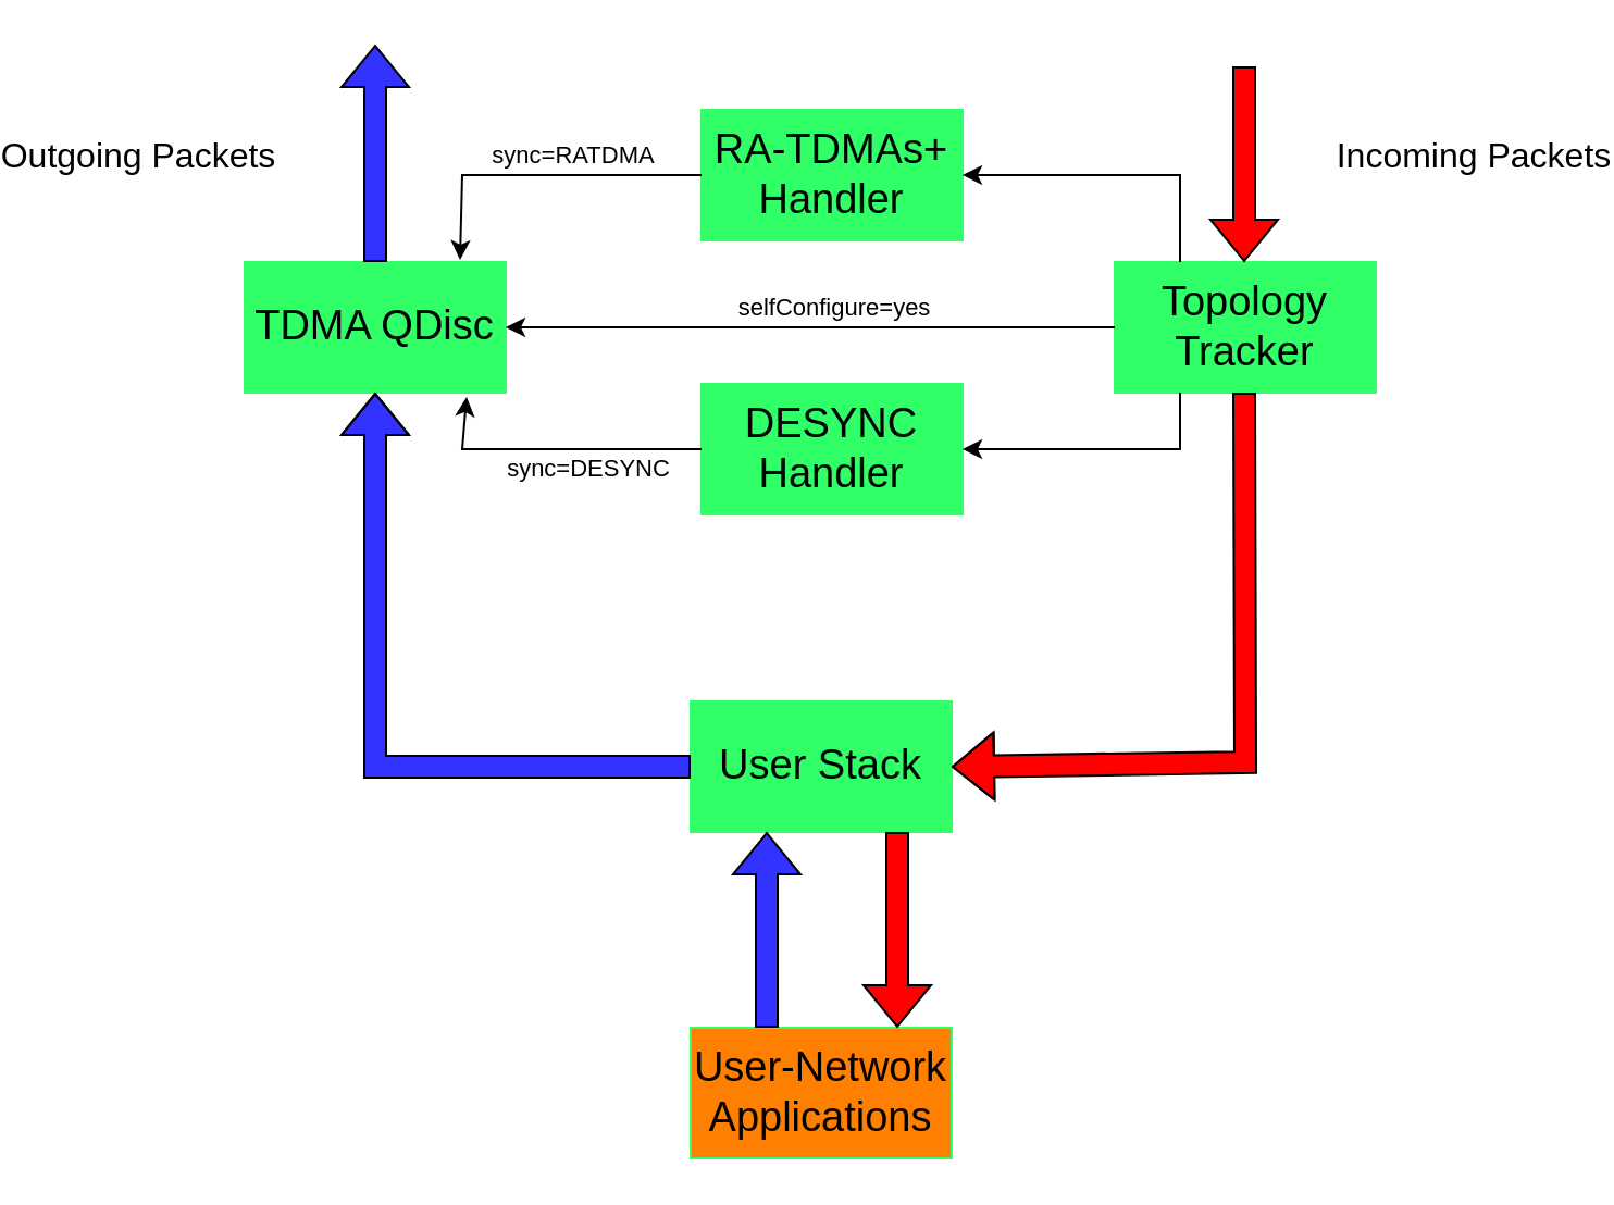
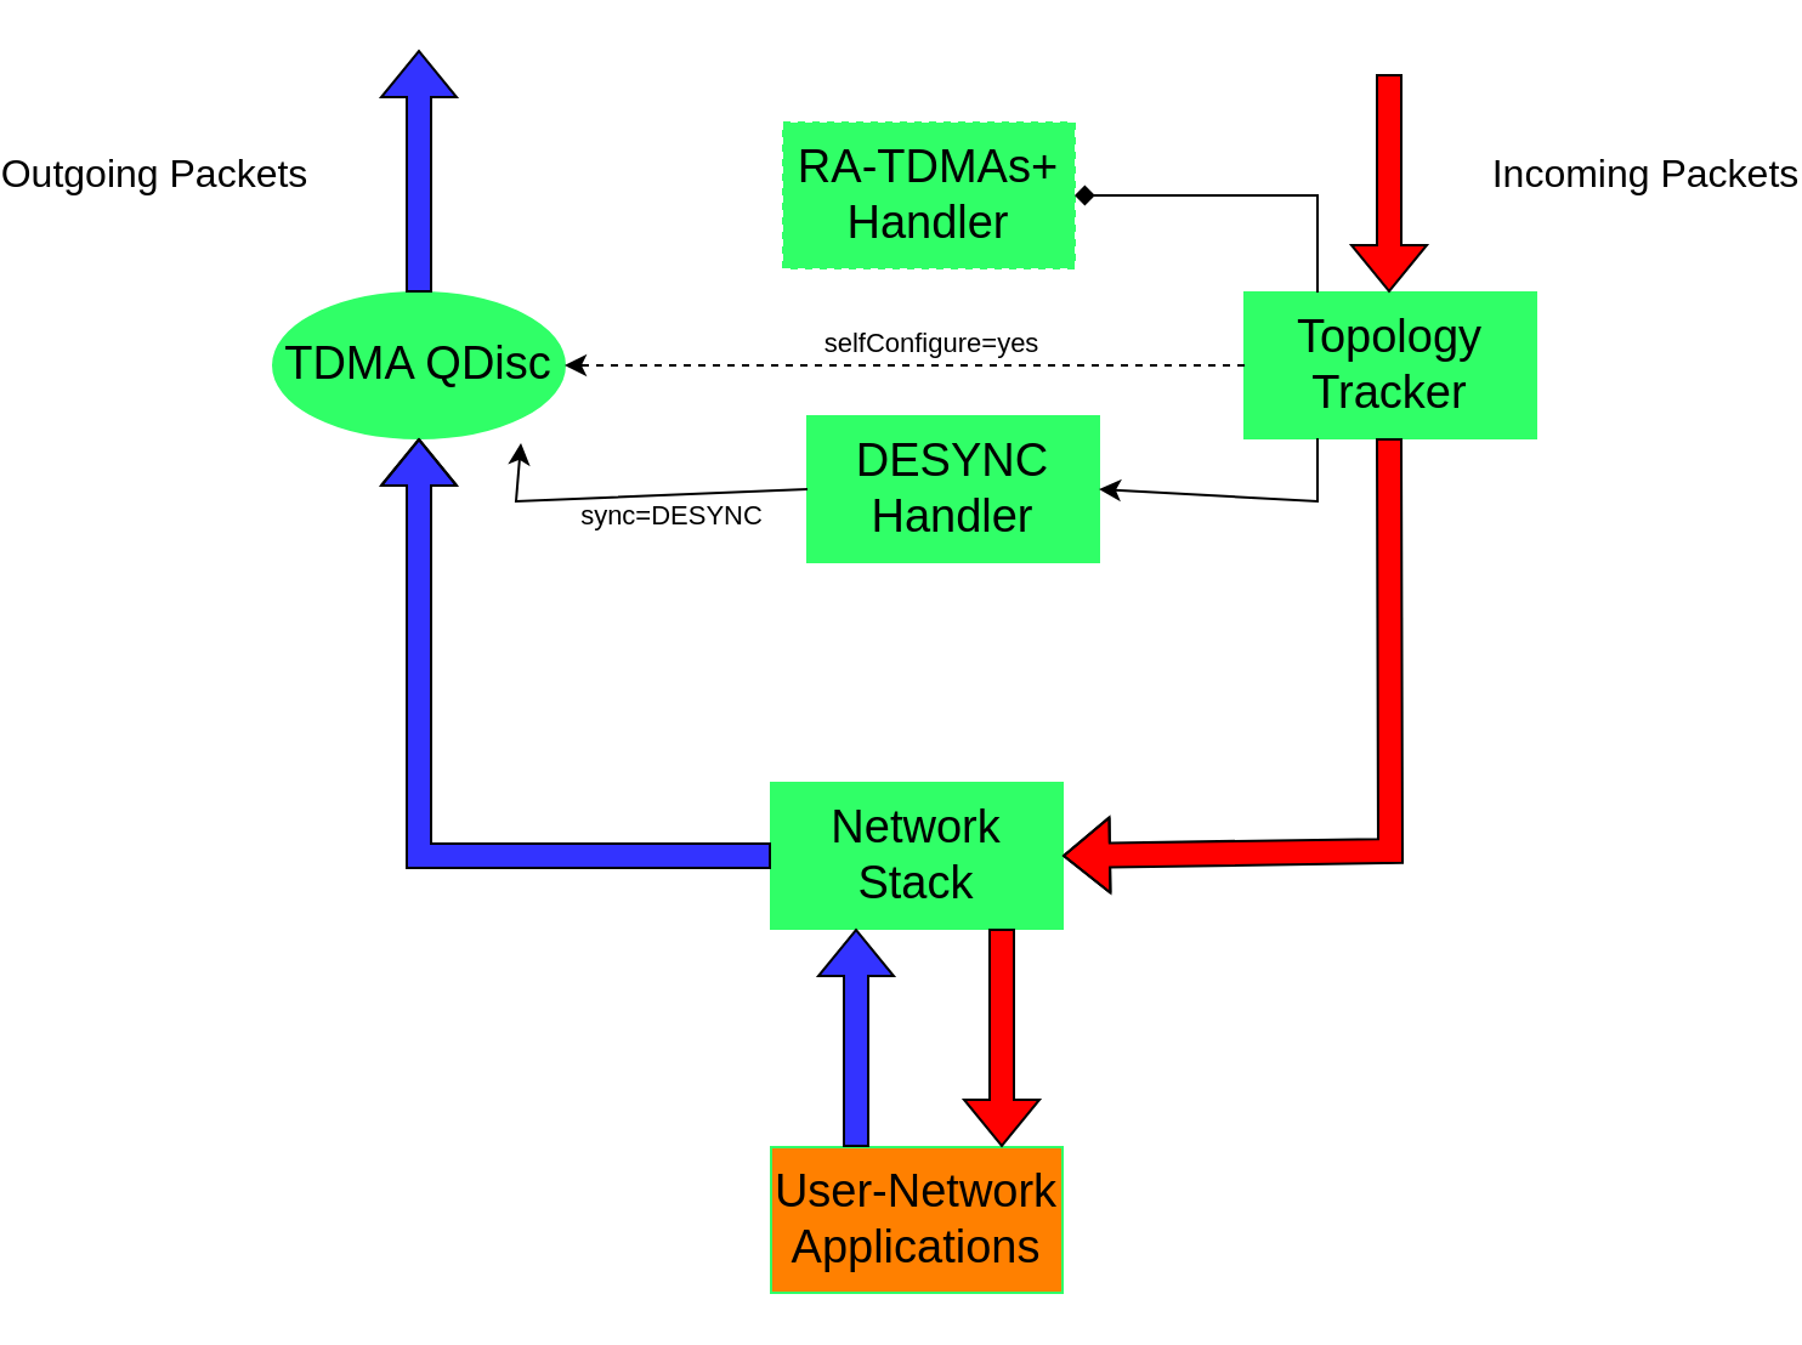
  <mxCell id="0" />
  <mxCell id="1" parent="0" />
- <mxCell id="2" value="&lt;font style=&quot;font-size: 19px;&quot;&gt;TDMA QDisc&lt;/font&gt;" style="rounded=0;whiteSpace=wrap;html=1;fillColor=#30FF67;strokeColor=light-dark(#30FF67,#D7817E);gradientColor=none;fillStyle=solid;" vertex="1" parent="1"><mxGeometry x="20" y="120" width="120" height="60" as="geometry" /></mxCell>
+ <mxCell id="2" value="&lt;font style=&quot;font-size: 19px;&quot;&gt;TDMA QDisc&lt;/font&gt;" style="ellipse;whiteSpace=wrap;html=1;fillColor=#30FF67;strokeColor=light-dark(#30FF67,#D7817E);gradientColor=none;fillStyle=solid;" vertex="1" parent="1"><mxGeometry x="20" y="120" width="120" height="60" as="geometry" /></mxCell>
  <mxCell id="3" value="" style="shape=flexArrow;endArrow=classic;html=1;rounded=0;exitX=0.5;exitY=0;exitDx=0;exitDy=0;fillColor=#3333FF;" edge="1" parent="1" source="2"><mxGeometry width="50" height="50" relative="1" as="geometry"><mxPoint x="80" y="80" as="sourcePoint" /><mxPoint x="80" y="20" as="targetPoint" /></mxGeometry></mxCell>
  <mxCell id="4" value="&lt;font style=&quot;font-size: 16px;&quot;&gt;Outgoing Packets&lt;/font&gt;" style="edgeLabel;html=1;align=center;verticalAlign=middle;resizable=0;points=[];" vertex="1" connectable="0" parent="3"><mxGeometry x="0.06" y="-2" relative="1" as="geometry"><mxPoint x="-112" y="3" as="offset" /></mxGeometry></mxCell>
- <mxCell id="5" value="&lt;font style=&quot;font-size: 19px;&quot;&gt;User Stack&lt;/font&gt;" style="rounded=0;whiteSpace=wrap;html=1;fillColor=#30FF67;strokeColor=light-dark(#30FF67,#D7817E);gradientColor=none;fillStyle=solid;" vertex="1" parent="1"><mxGeometry x="225" y="322" width="120" height="60" as="geometry" /></mxCell>
+ <mxCell id="5" value="&lt;font style=&quot;font-size: 19px;&quot;&gt;Network Stack&lt;/font&gt;" style="rounded=0;whiteSpace=wrap;html=1;fillColor=#30FF67;strokeColor=light-dark(#30FF67,#D7817E);gradientColor=none;fillStyle=solid;" vertex="1" parent="1"><mxGeometry x="225" y="322" width="120" height="60" as="geometry" /></mxCell>
  <mxCell id="6" value="" style="shape=flexArrow;endArrow=classic;html=1;rounded=0;exitX=0;exitY=0.5;exitDx=0;exitDy=0;fillColor=#3333FF;entryX=0.5;entryY=1;entryDx=0;entryDy=0;" edge="1" parent="1" source="5" target="2"><mxGeometry width="50" height="50" relative="1" as="geometry"><mxPoint x="90" y="320" as="sourcePoint" /><mxPoint x="90" y="220" as="targetPoint" /><Array as="points"><mxPoint x="80" y="352" /></Array></mxGeometry></mxCell>
  <mxCell id="7" value="&lt;font style=&quot;font-size: 19px;&quot;&gt;User-Network Applications&lt;/font&gt;" style="rounded=0;whiteSpace=wrap;html=1;fillColor=#FF8000;strokeColor=light-dark(#30FF67,#D7817E);gradientColor=none;fillStyle=solid;" vertex="1" parent="1"><mxGeometry x="225" y="472" width="120" height="60" as="geometry" /></mxCell>
  <mxCell id="8" value="" style="shape=flexArrow;endArrow=classic;html=1;rounded=0;exitX=0.25;exitY=1;exitDx=0;exitDy=0;fillColor=#FF0000;entryX=0.25;entryY=0;entryDx=0;entryDy=0;" edge="1" parent="1"><mxGeometry width="50" height="50" relative="1" as="geometry"><mxPoint x="320" y="382" as="sourcePoint" /><mxPoint x="320" y="472" as="targetPoint" /><Array as="points" /></mxGeometry></mxCell>
  <mxCell id="9" value="" style="shape=flexArrow;endArrow=classic;html=1;rounded=0;exitX=0.75;exitY=0;exitDx=0;exitDy=0;fillColor=#3333FF;entryX=0.75;entryY=1;entryDx=0;entryDy=0;" edge="1" parent="1"><mxGeometry width="50" height="50" relative="1" as="geometry"><mxPoint x="260" y="472" as="sourcePoint" /><mxPoint x="260" y="382" as="targetPoint" /><Array as="points" /></mxGeometry></mxCell>
  <mxCell id="10" value="&lt;font style=&quot;font-size: 19px;&quot;&gt;Topology Tracker&lt;/font&gt;" style="rounded=0;whiteSpace=wrap;html=1;fillColor=#30FF67;strokeColor=light-dark(#30FF67,#D7817E);gradientColor=none;fillStyle=solid;" vertex="1" parent="1"><mxGeometry x="420" y="120" width="120" height="60" as="geometry" /></mxCell>
  <mxCell id="11" value="" style="shape=flexArrow;endArrow=classic;html=1;rounded=0;exitX=0.25;exitY=1;exitDx=0;exitDy=0;fillColor=#FF0000;entryX=1;entryY=0.5;entryDx=0;entryDy=0;" edge="1" parent="1" target="5"><mxGeometry width="50" height="50" relative="1" as="geometry"><mxPoint x="479.5" y="180" as="sourcePoint" /><mxPoint x="479.5" y="270" as="targetPoint" /><Array as="points"><mxPoint x="480" y="350" /></Array></mxGeometry></mxCell>
  <mxCell id="12" value="" style="shape=flexArrow;endArrow=classic;html=1;rounded=0;exitX=0.25;exitY=1;exitDx=0;exitDy=0;fillColor=#FF0000;entryX=0.25;entryY=0;entryDx=0;entryDy=0;" edge="1" parent="1"><mxGeometry width="50" height="50" relative="1" as="geometry"><mxPoint x="479.5" y="30" as="sourcePoint" /><mxPoint x="479.5" y="120" as="targetPoint" /><Array as="points" /></mxGeometry></mxCell>
  <mxCell id="13" value="&lt;font style=&quot;font-size: 16px;&quot;&gt;Incoming Packets&lt;/font&gt;" style="edgeLabel;html=1;align=center;verticalAlign=middle;resizable=0;points=[];" vertex="1" connectable="0" parent="12"><mxGeometry x="-0.489" y="4" relative="1" as="geometry"><mxPoint x="101" y="17" as="offset" /></mxGeometry></mxCell>
- <mxCell id="14" value="&lt;font style=&quot;font-size: 19px;&quot;&gt;RA-TDMAs+ Handler&lt;br&gt;&lt;/font&gt;" style="rounded=0;whiteSpace=wrap;html=1;fillColor=#30FF67;strokeColor=light-dark(#30FF67,#D7817E);gradientColor=none;fillStyle=solid;" vertex="1" parent="1"><mxGeometry x="230" y="50" width="120" height="60" as="geometry" /></mxCell>
- <mxCell id="15" value="&lt;font style=&quot;font-size: 19px;&quot;&gt;DESYNC Handler&lt;/font&gt;" style="rounded=0;whiteSpace=wrap;html=1;fillColor=#30FF67;strokeColor=light-dark(#30FF67,#D7817E);gradientColor=none;fillStyle=solid;" vertex="1" parent="1"><mxGeometry x="230" y="176" width="120" height="60" as="geometry" /></mxCell>
- <mxCell id="16" value="" style="endArrow=classic;html=1;rounded=0;entryX=1;entryY=0.5;entryDx=0;entryDy=0;exitX=0;exitY=0.5;exitDx=0;exitDy=0;" edge="1" parent="1" source="10" target="2"><mxGeometry width="50" height="50" relative="1" as="geometry"><mxPoint x="270" y="320" as="sourcePoint" /><mxPoint x="320" y="270" as="targetPoint" /></mxGeometry></mxCell>
+ <mxCell id="14" value="&lt;font style=&quot;font-size: 19px;&quot;&gt;RA-TDMAs+ Handler&lt;br&gt;&lt;/font&gt;" style="rounded=0;whiteSpace=wrap;html=1;fillColor=#30FF67;strokeColor=light-dark(#30FF67,#D7817E);gradientColor=none;fillStyle=solid;dashed=1;" vertex="1" parent="1"><mxGeometry x="230" y="50" width="120" height="60" as="geometry" /></mxCell>
+ <mxCell id="15" value="&lt;font style=&quot;font-size: 19px;&quot;&gt;DESYNC Handler&lt;/font&gt;" style="rounded=0;whiteSpace=wrap;html=1;fillColor=#30FF67;strokeColor=light-dark(#30FF67,#D7817E);gradientColor=none;fillStyle=solid;" vertex="1" parent="1"><mxGeometry x="240" y="171" width="120" height="60" as="geometry" /></mxCell>
+ <mxCell id="16" value="" style="endArrow=classic;html=1;rounded=0;entryX=1;entryY=0.5;entryDx=0;entryDy=0;exitX=0;exitY=0.5;exitDx=0;exitDy=0;dashed=1;" edge="1" parent="1" source="10" target="2"><mxGeometry width="50" height="50" relative="1" as="geometry"><mxPoint x="270" y="320" as="sourcePoint" /><mxPoint x="320" y="270" as="targetPoint" /></mxGeometry></mxCell>
  <mxCell id="17" value="selfConfigure=yes" style="edgeLabel;html=1;align=center;verticalAlign=middle;resizable=0;points=[];" vertex="1" connectable="0" parent="16"><mxGeometry x="-0.193" y="-1" relative="1" as="geometry"><mxPoint x="-17" y="-9" as="offset" /></mxGeometry></mxCell>
- <mxCell id="18" value="" style="endArrow=classic;html=1;rounded=0;entryX=0.825;entryY=-0.017;entryDx=0;entryDy=0;exitX=0;exitY=0.5;exitDx=0;exitDy=0;entryPerimeter=0;" edge="1" parent="1" source="14" target="2"><mxGeometry width="50" height="50" relative="1" as="geometry"><mxPoint x="425" y="0" as="sourcePoint" /><mxPoint x="145" y="0" as="targetPoint" /><Array as="points"><mxPoint x="120" y="80" /></Array></mxGeometry></mxCell>
- <mxCell id="19" value="sync=RATDMA" style="edgeLabel;html=1;align=center;verticalAlign=middle;resizable=0;points=[];" vertex="1" connectable="0" parent="18"><mxGeometry x="-0.193" y="-1" relative="1" as="geometry"><mxPoint y="-9" as="offset" /></mxGeometry></mxCell>
  <mxCell id="20" value="" style="endArrow=classic;html=1;rounded=0;entryX=0.85;entryY=1.033;entryDx=0;entryDy=0;exitX=0;exitY=0.5;exitDx=0;exitDy=0;entryPerimeter=0;" edge="1" parent="1" source="15" target="2"><mxGeometry width="50" height="50" relative="1" as="geometry"><mxPoint x="440" y="170" as="sourcePoint" /><mxPoint x="160" y="170" as="targetPoint" /><Array as="points"><mxPoint x="120" y="206" /></Array></mxGeometry></mxCell>
  <mxCell id="21" value="sync=DESYNC" style="edgeLabel;html=1;align=center;verticalAlign=middle;resizable=0;points=[];" vertex="1" connectable="0" parent="20"><mxGeometry x="-0.193" y="-1" relative="1" as="geometry"><mxPoint x="1" y="9" as="offset" /></mxGeometry></mxCell>
- <mxCell id="22" value="" style="endArrow=classic;html=1;rounded=0;exitX=0.25;exitY=0;exitDx=0;exitDy=0;entryX=1;entryY=0.5;entryDx=0;entryDy=0;" edge="1" parent="1" source="10" target="14"><mxGeometry width="50" height="50" relative="1" as="geometry"><mxPoint x="370" y="60" as="sourcePoint" /><mxPoint x="420" y="10" as="targetPoint" /><Array as="points"><mxPoint x="450" y="80" /></Array></mxGeometry></mxCell>
+ <mxCell id="22" value="" style="endArrow=diamond;html=1;rounded=0;exitX=0.25;exitY=0;exitDx=0;exitDy=0;entryX=1;entryY=0.5;entryDx=0;entryDy=0;" edge="1" parent="1" source="10" target="14"><mxGeometry width="50" height="50" relative="1" as="geometry"><mxPoint x="370" y="60" as="sourcePoint" /><mxPoint x="420" y="10" as="targetPoint" /><Array as="points"><mxPoint x="450" y="80" /></Array></mxGeometry></mxCell>
  <mxCell id="23" value="" style="endArrow=classic;html=1;rounded=0;exitX=0.25;exitY=1;exitDx=0;exitDy=0;entryX=1;entryY=0.5;entryDx=0;entryDy=0;" edge="1" parent="1" source="10" target="15"><mxGeometry width="50" height="50" relative="1" as="geometry"><mxPoint x="460" y="130" as="sourcePoint" /><mxPoint x="360" y="90" as="targetPoint" /><Array as="points"><mxPoint x="450" y="206" /></Array></mxGeometry></mxCell>
